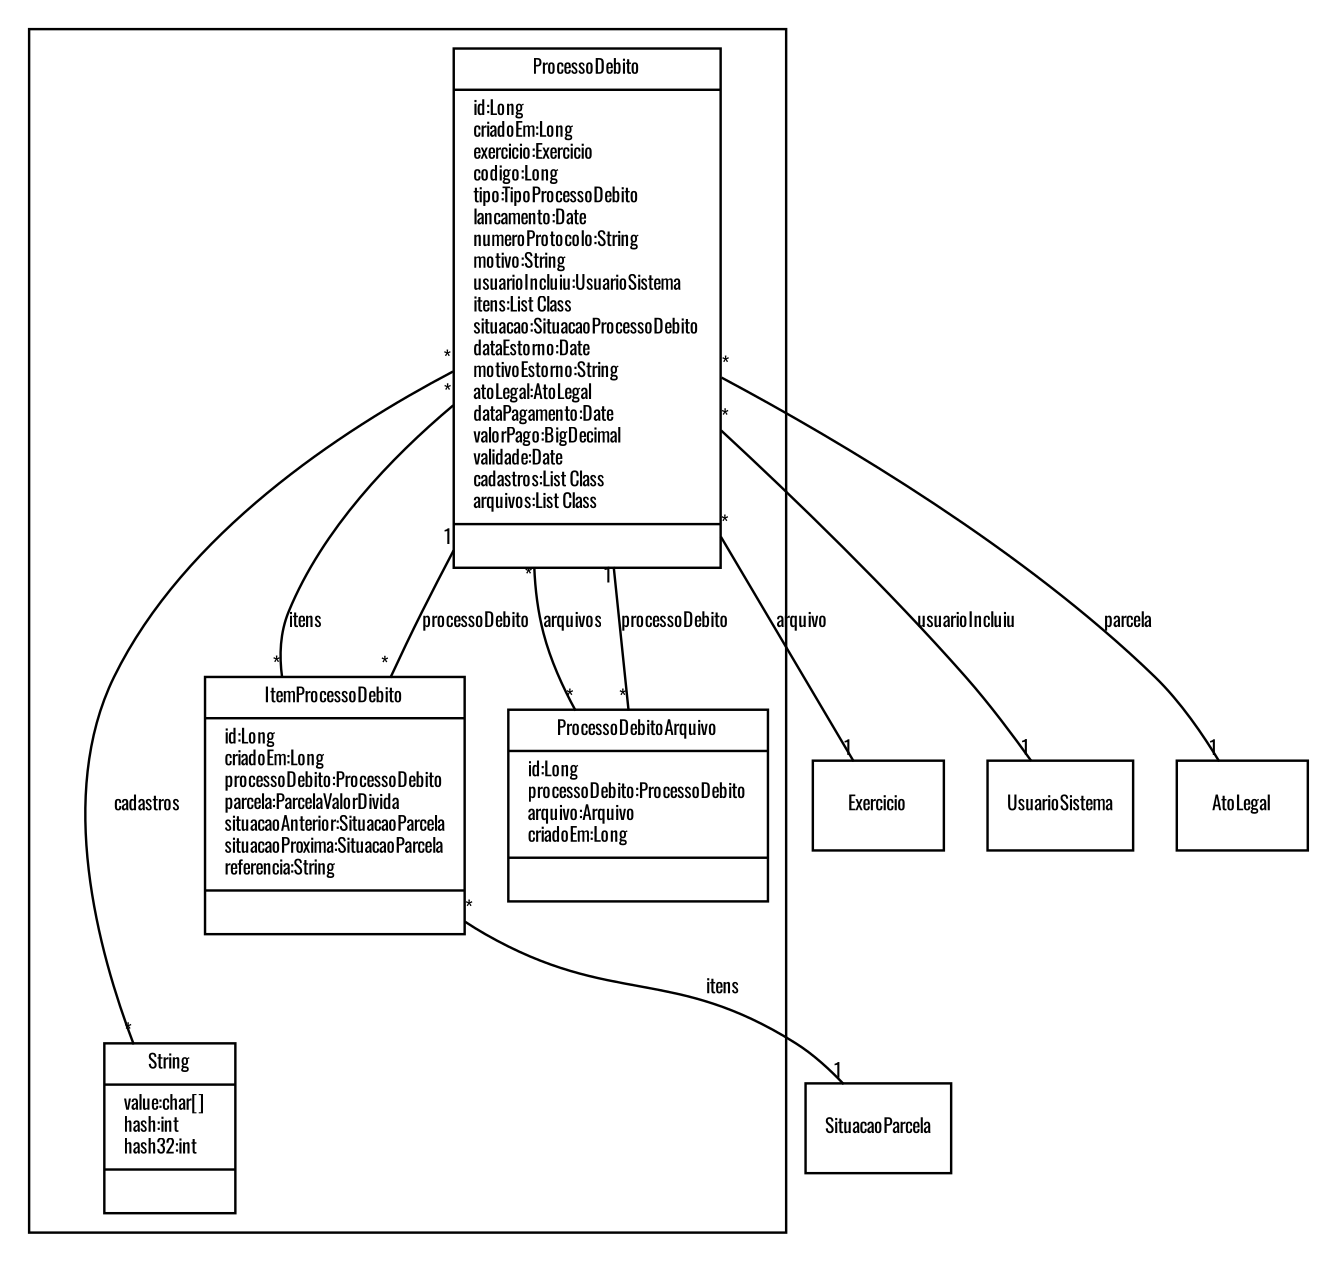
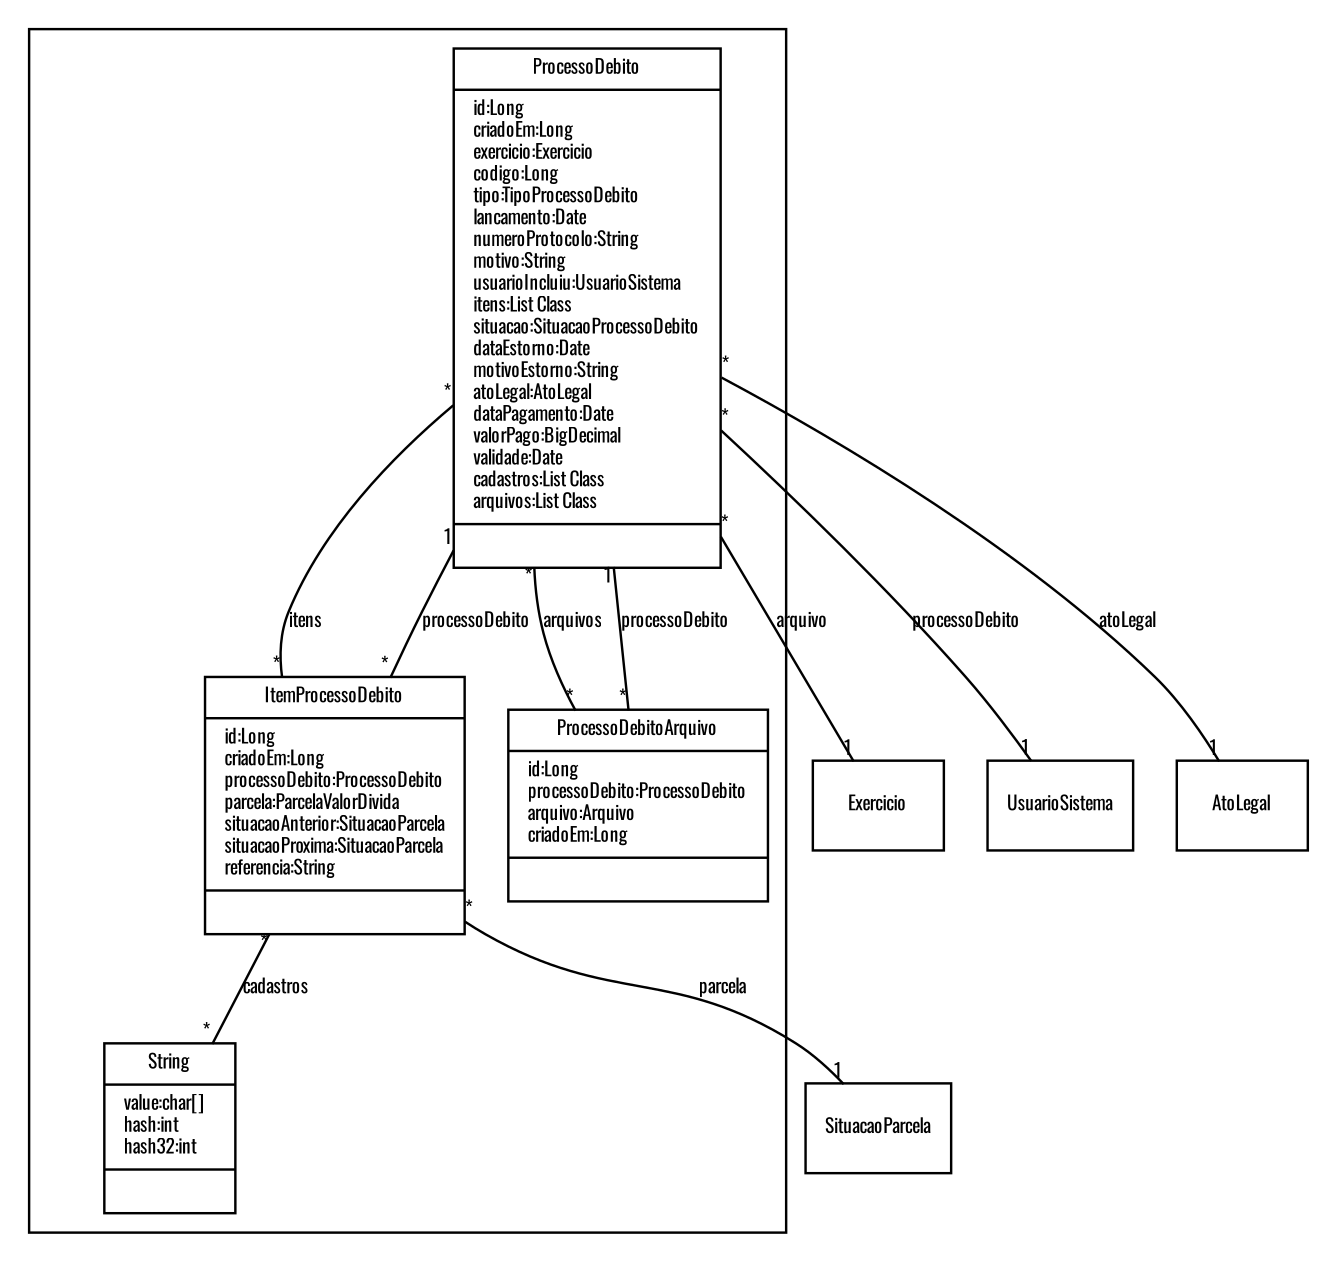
  digraph {
    fontname=Oswald
    fontsize=8
    node [fontname=Oswald fontsize=8 shape=record]
    edge [arrowhead=none fontname=Oswald fontsize=8 headlabel=1 taillabel="*"]
    n1 [label="{ProcessoDebito|id:Long\lcriadoEm:Long\lexercicio:Exercicio\lcodigo:Long\ltipo:TipoProcessoDebito\llancamento:Date\lnumeroProtocolo:String\lmotivo:String\lusuarioIncluiu:UsuarioSistema\litens:List Class\lsituacao:SituacaoProcessoDebito\ldataEstorno:Date\lmotivoEstorno:String\latoLegal:AtoLegal\ldataPagamento:Date\lvalorPago:BigDecimal\lvalidade:Date\lcadastros:List Class\larquivos:List Class\l|\l}"]
    n2 [label="{ItemProcessoDebito|id:Long\lcriadoEm:Long\lprocessoDebito:ProcessoDebito\lparcela:ParcelaValorDivida\lsituacaoAnterior:SituacaoParcela\lsituacaoProxima:SituacaoParcela\lreferencia:String\l|\l}"]
    n3 [label="{String|value:char[]\lhash:int\lhash32:int\l|\l}"]
    n4 [label="{ProcessoDebitoArquivo|id:Long\lprocessoDebito:ProcessoDebito\larquivo:Arquivo\lcriadoEm:Long\l|\l}"]
    Exercicio
    UsuarioSistema
    AtoLegal
    n8 [label=SituacaoParcela]
    subgraph cluster_1 {
      n1
      n2
      n3
      n4
    }
    n1 -> n2 [headlabel="*" label=itens]
-   n1 -> n3 [headlabel="*" label=cadastros]
+   n2 -> n3 [headlabel="*" label=cadastros]
    n1 -> n4 [headlabel="*" label=arquivos]
    n1 -> Exercicio [label=arquivo]
-   n1 -> UsuarioSistema [label=usuarioIncluiu]
-   n1 -> AtoLegal [label=parcela]
+   n1 -> UsuarioSistema [label=processoDebito]
+   n1 -> AtoLegal [label=atoLegal]
    n2 -> n1 [label=processoDebito]
-   n2 -> n8 [label=itens]
+   n2 -> n8 [label=parcela]
    n4 -> n1 [label=processoDebito]
  }
